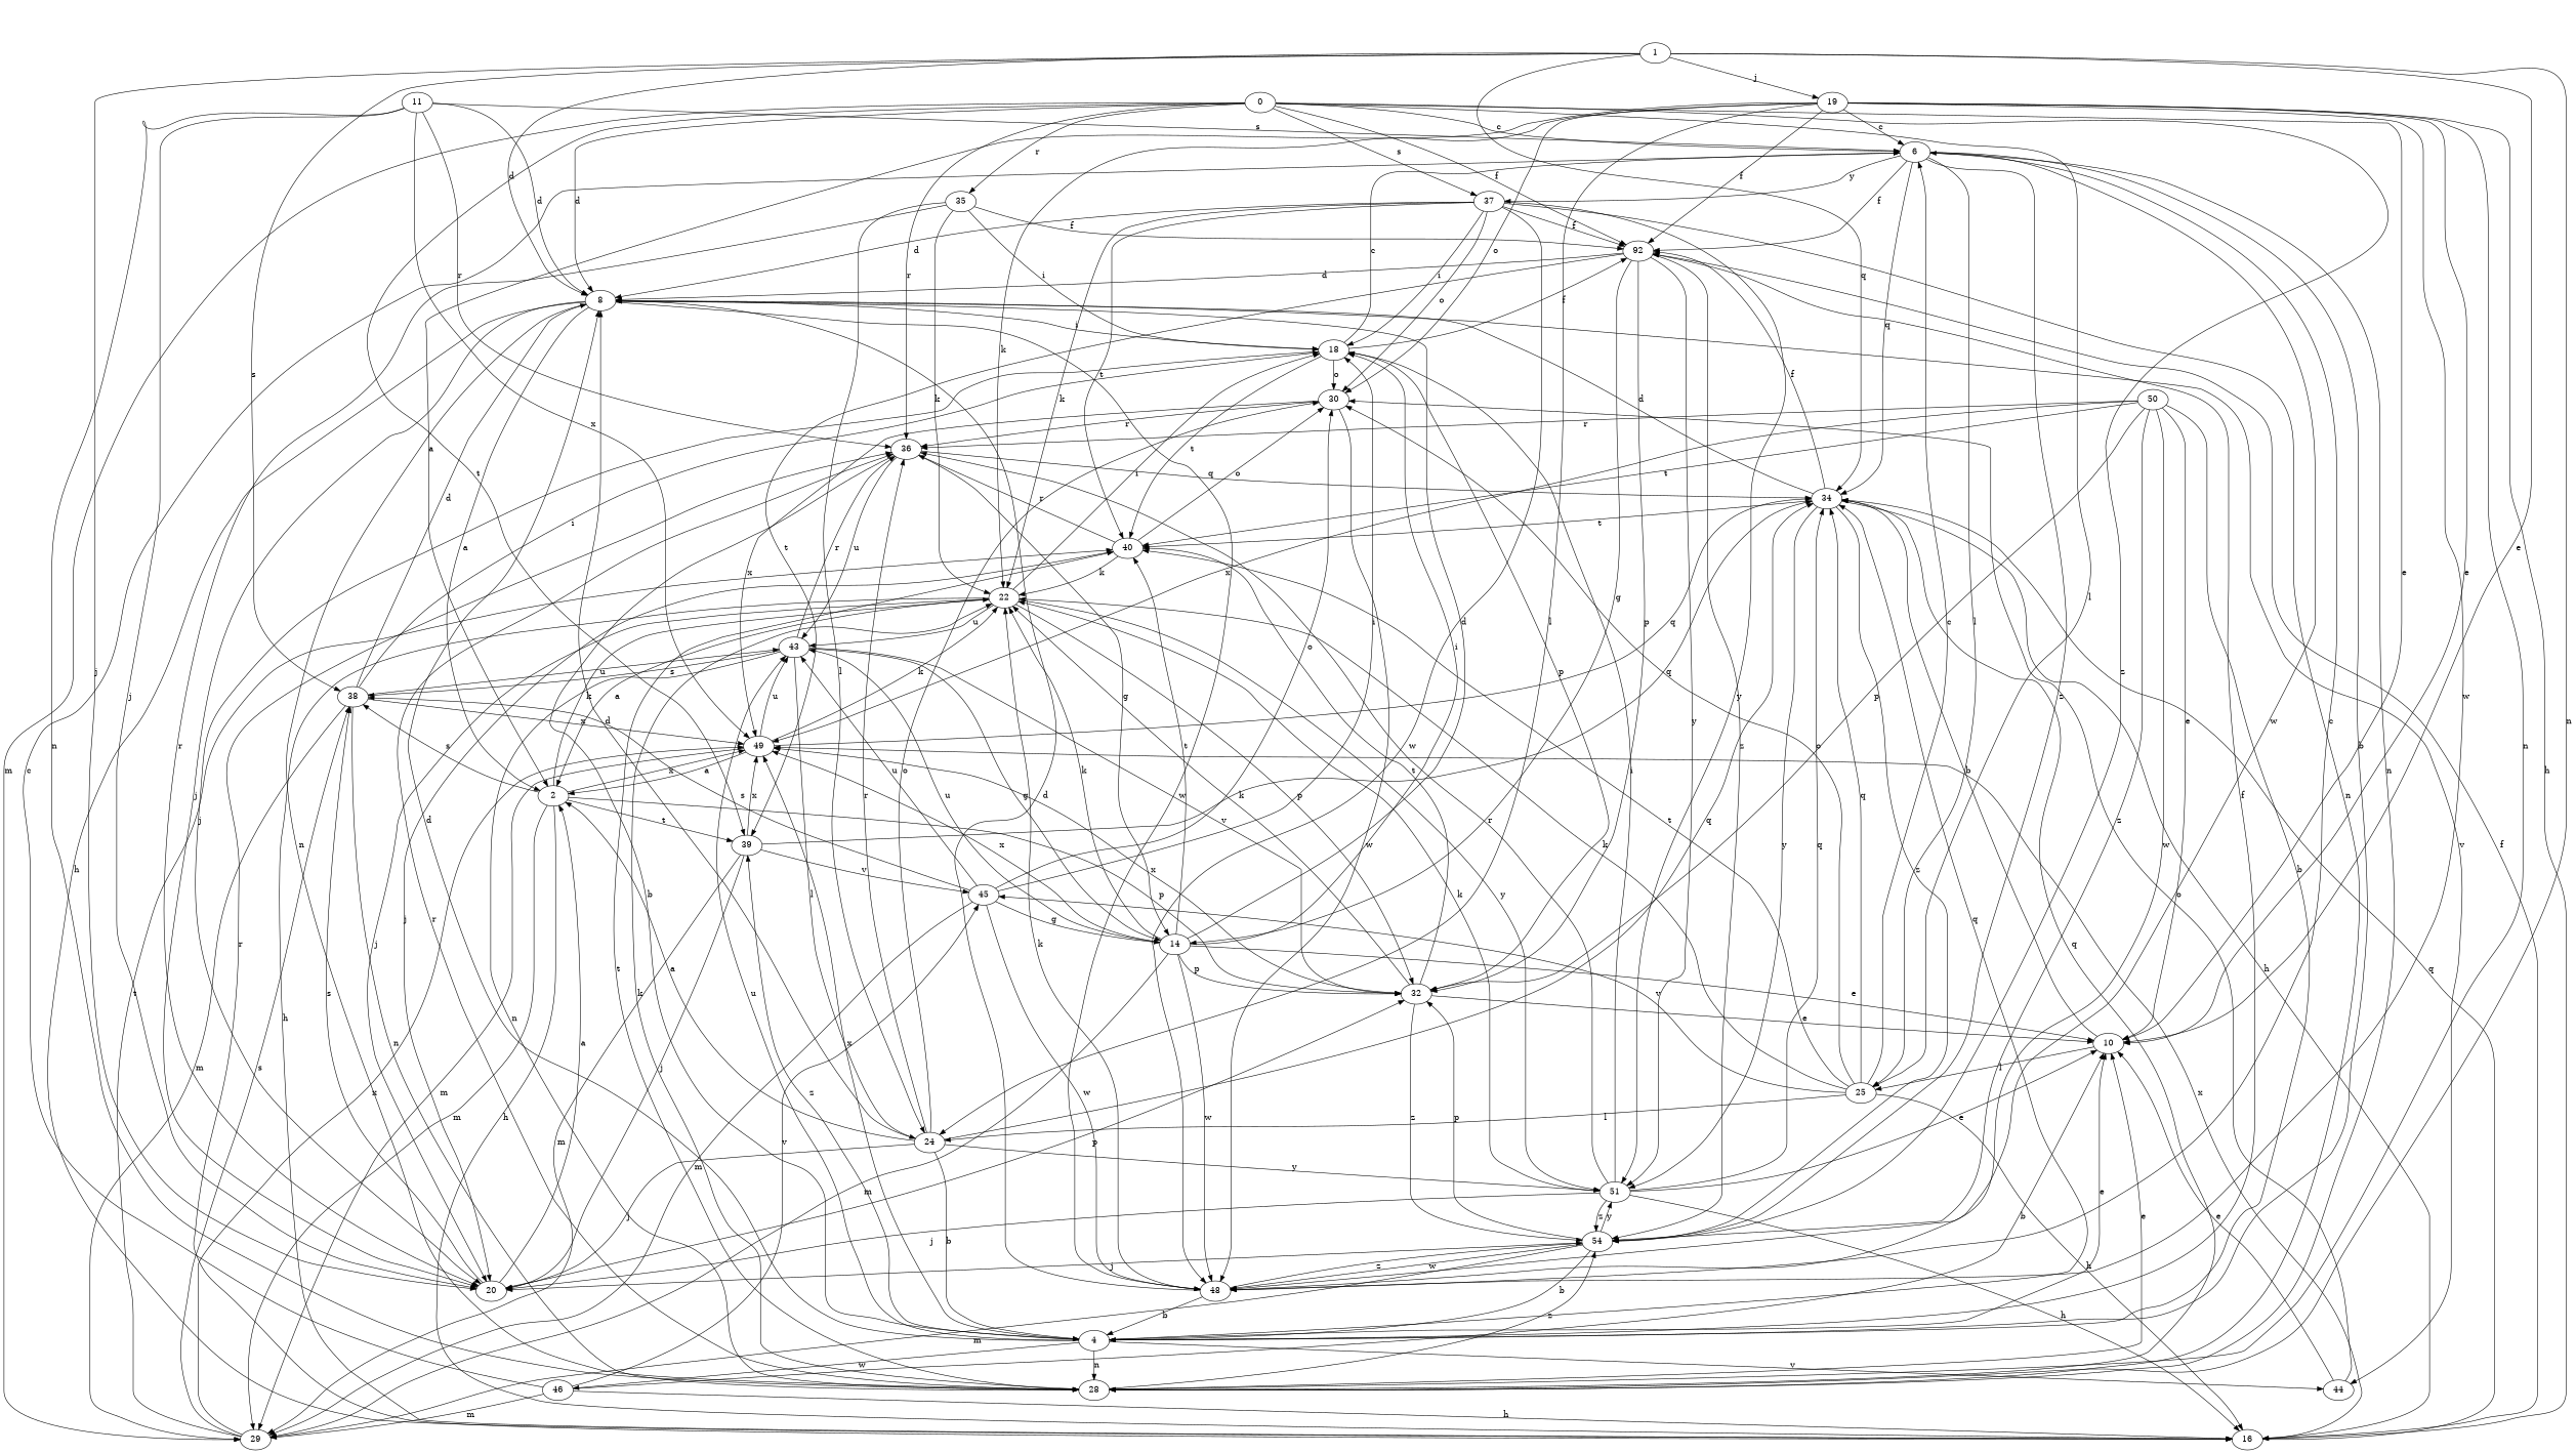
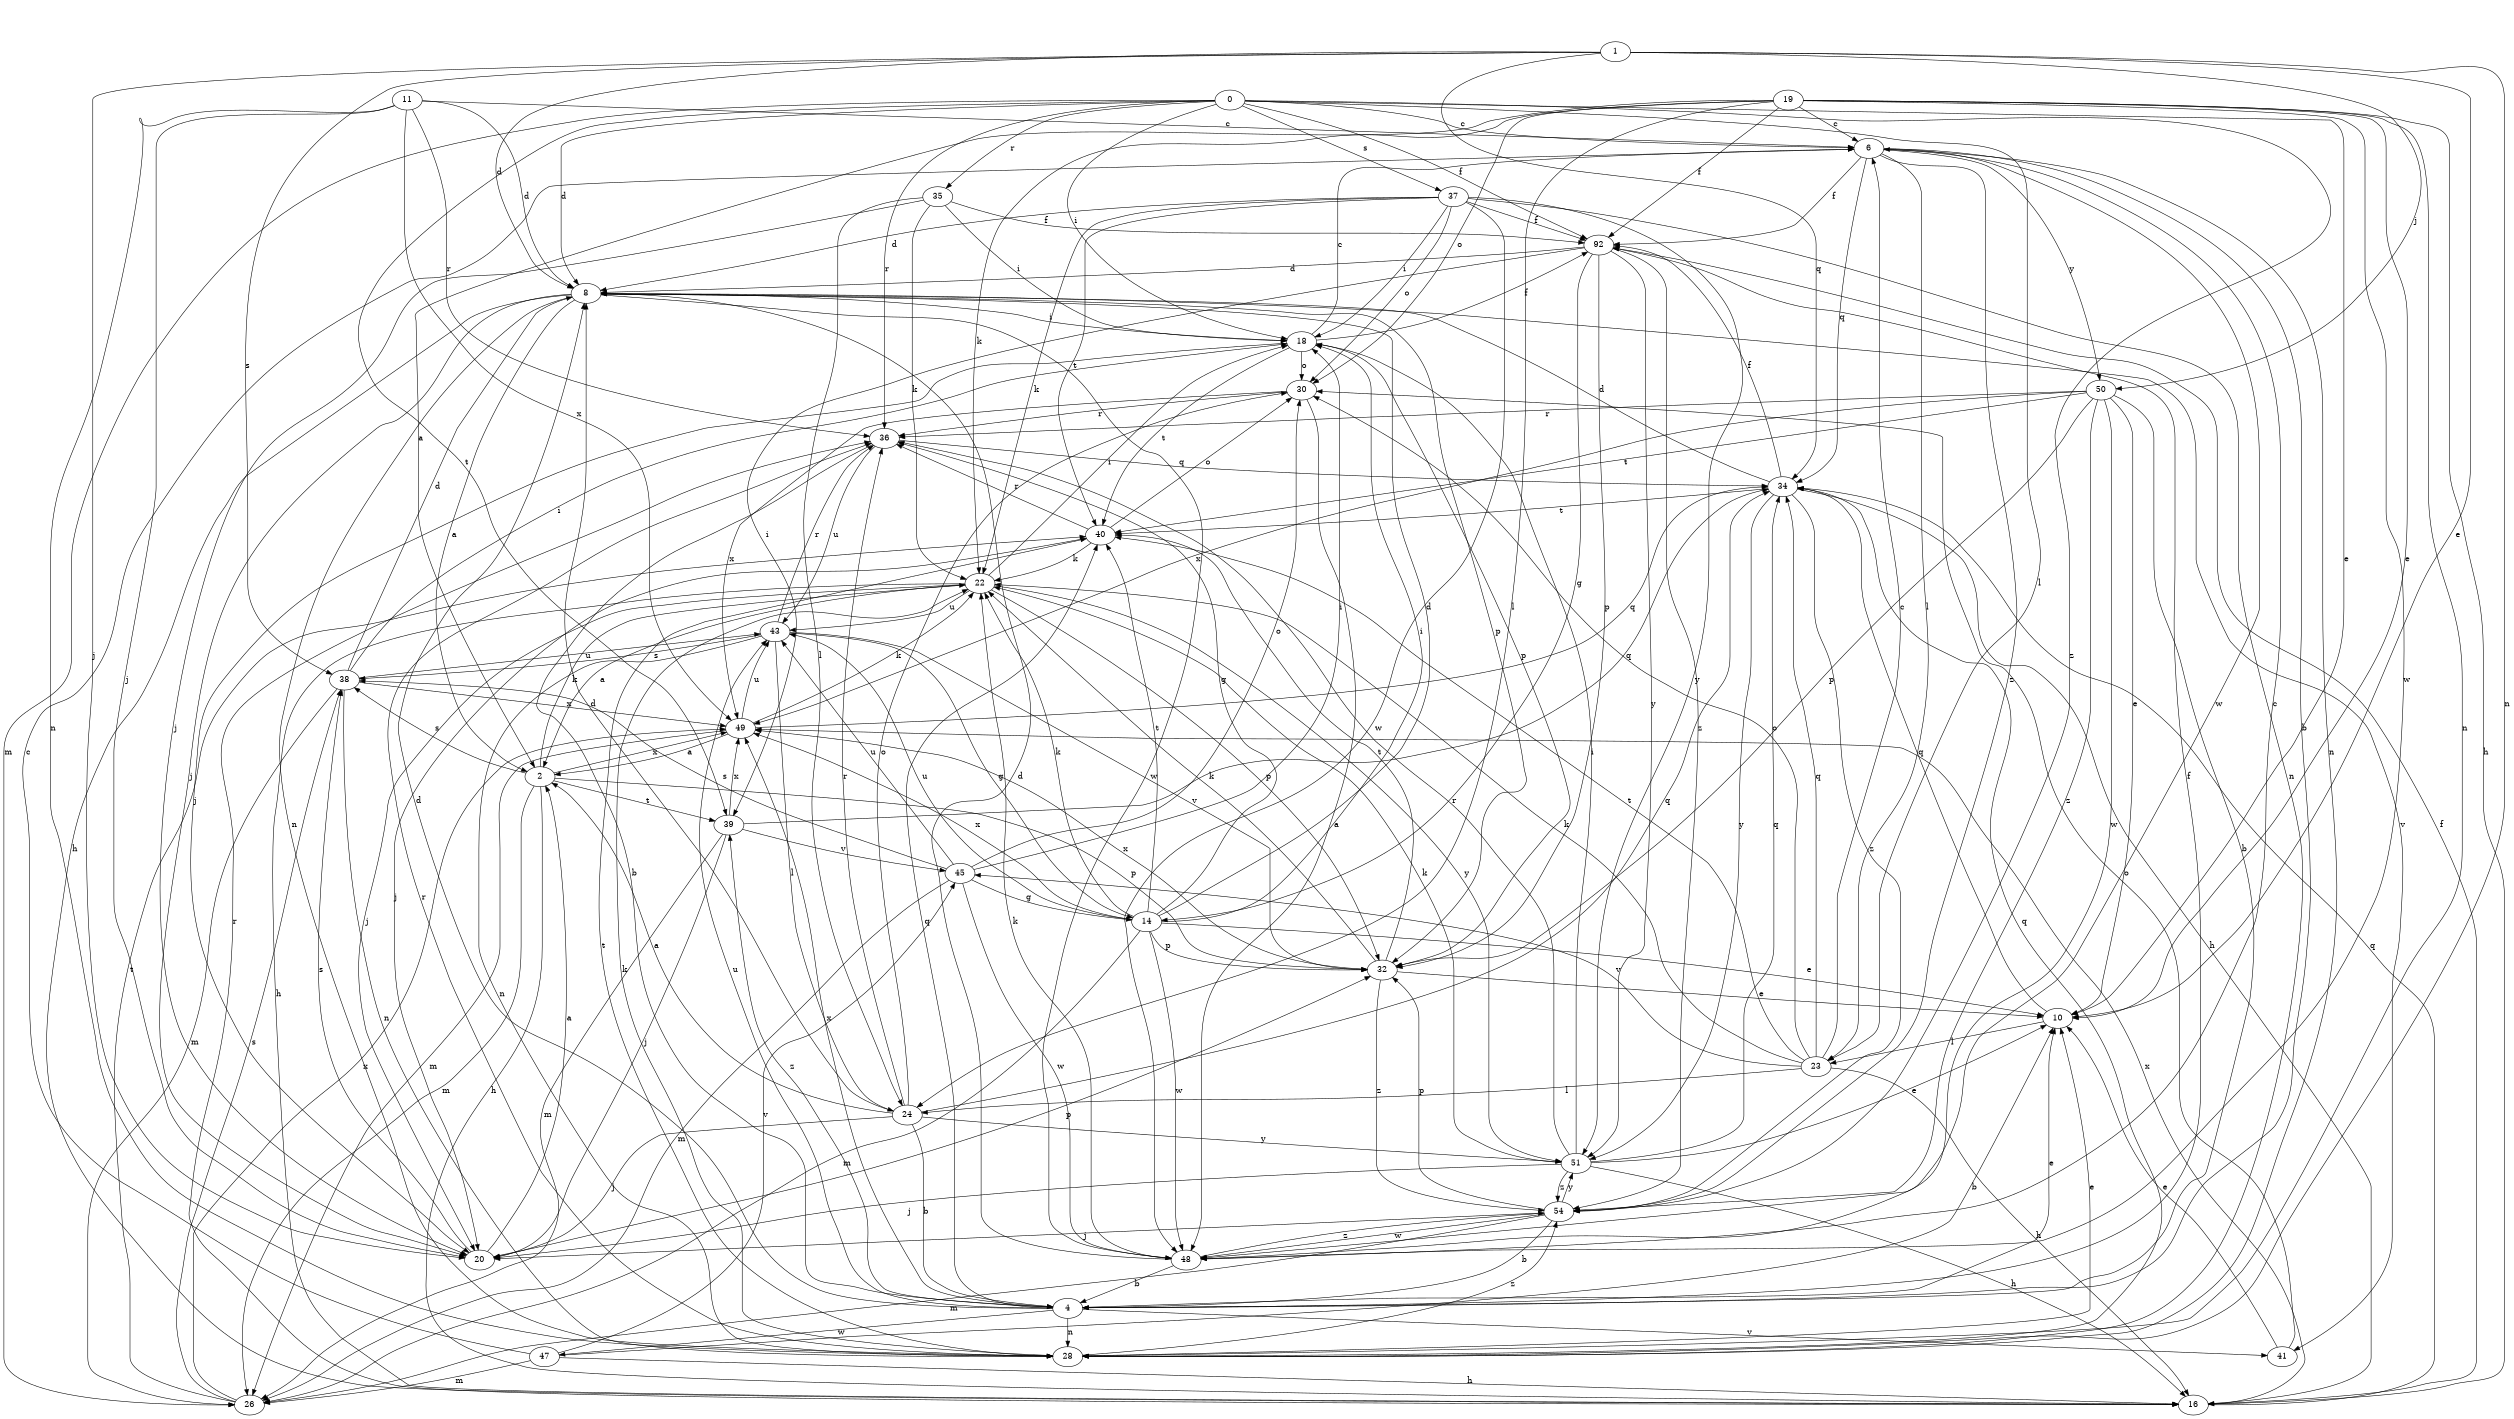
  strict digraph {
    0
    6
    8
    10
    n5 [label=92]
    18
-   23 [label=25]
-   26 [label=29]
+   23
+   26
    35
    36
    37
    39
    54
    28
    34
    4
    48
    50
    20
    2
    16
    32
-   44
+   44 [label=41]
    11
    49
    14
    51
    40
    30
    22
    24
    45
    38
    43
    1
    19
-   47 [label=46]
+   47
    0 -> 6 [label=c]
    0 -> 8 [label=d]
    0 -> 10 [label=e]
    0 -> n5 [label=f]
+   0 -> 18 [label=i]
    0 -> 23 [label=l]
    0 -> 26 [label=m]
    0 -> 35 [label=r]
    0 -> 36 [label=r]
    0 -> 37 [label=s]
    0 -> 39 [label=t]
    0 -> 54 [label=z]
    6 -> n5 [label=f]
    6 -> 23 [label=l]
    6 -> 54 [label=z]
    6 -> 28 [label=n]
    6 -> 34 [label=q]
    6 -> 4 [label=b]
    6 -> 48 [label=w]
-   6 -> 37 [label=y]
+   6 -> 50 [label=y]
    8 -> 18 [label=i]
    8 -> 28 [label=n]
    8 -> 48 [label=w]
    8 -> 20 [label=j]
    8 -> 2 [label=a]
    8 -> 16 [label=h]
+   8 -> 32 [label=p]
    8 -> 44 [label=v]
    10 -> 23 [label=l]
-   10 -> 34 [label=b]
+   10 -> 34 [label=q]
    n5 -> 8 [label=d]
-   n5 -> 39 [label=t]
+   n5 -> 39 [label=i]
    n5 -> 54 [label=z]
    n5 -> 32 [label=p]
    n5 -> 14 [label=g]
    n5 -> 51 [label=y]
    18 -> 6 [label=c]
    18 -> n5 [label=f]
    18 -> 20 [label=j]
    18 -> 32 [label=p]
    18 -> 40 [label=t]
    18 -> 30 [label=o]
    23 -> 6 [label=c]
    23 -> 34 [label=q]
    23 -> 16 [label=h]
    23 -> 40 [label=t]
    23 -> 30 [label=o]
    23 -> 22 [label=k]
    23 -> 24 [label=l]
    23 -> 45 [label=v]
    26 -> 49 [label=x]
    26 -> 40 [label=t]
    26 -> 38 [label=s]
    35 -> n5 [label=f]
    35 -> 18 [label=i]
-   35 -> 20 [label=r]
+   35 -> 20 [label=j]
    35 -> 22 [label=k]
    35 -> 24 [label=l]
    36 -> 34 [label=q]
    36 -> 4 [label=b]
-   36 -> 14 [label=g]
+   14 -> 36 [label=g]
    36 -> 43 [label=u]
    37 -> 8 [label=d]
    37 -> n5 [label=f]
    37 -> 18 [label=i]
    37 -> 28 [label=n]
    37 -> 48 [label=w]
    37 -> 51 [label=y]
    37 -> 40 [label=t]
    37 -> 30 [label=o]
    37 -> 22 [label=k]
    39 -> 26 [label=m]
    39 -> 34 [label=q]
    39 -> 20 [label=j]
    39 -> 49 [label=x]
    39 -> 45 [label=v]
    54 -> 26 [label=m]
    54 -> 4 [label=b]
    54 -> 48 [label=w]
    54 -> 20 [label=j]
    54 -> 32 [label=p]
    54 -> 51 [label=y]
    28 -> 10 [label=e]
    28 -> 36 [label=r]
    28 -> 54 [label=z]
    28 -> 34 [label=q]
    28 -> 40 [label=t]
    28 -> 22 [label=k]
    34 -> 8 [label=d]
    34 -> n5 [label=f]
    34 -> 54 [label=z]
    34 -> 16 [label=h]
    34 -> 51 [label=y]
    34 -> 40 [label=t]
    4 -> 8 [label=d]
    4 -> 10 [label=e]
    4 -> n5 [label=f]
    4 -> 39 [label=z]
    4 -> 28 [label=n]
-   4 -> 34 [label=q]
+   4 -> 40 [label=q]
    4 -> 44 [label=v]
    4 -> 49 [label=x]
    4 -> 43 [label=u]
    4 -> 47 [label=w]
    48 -> 6 [label=c]
    48 -> 8 [label=d]
    48 -> 54 [label=z]
    48 -> 4 [label=b]
    48 -> 22 [label=k]
    50 -> 10 [label=e]
    50 -> 36 [label=r]
    50 -> 54 [label=z]
    50 -> 4 [label=b]
    50 -> 48 [label=w]
    50 -> 32 [label=p]
    50 -> 49 [label=x]
    50 -> 40 [label=t]
    20 -> 2 [label=a]
    20 -> 32 [label=p]
    20 -> 38 [label=s]
    2 -> 26 [label=m]
    2 -> 39 [label=t]
    2 -> 16 [label=h]
    2 -> 32 [label=p]
    2 -> 49 [label=x]
    2 -> 22 [label=k]
    2 -> 38 [label=s]
    16 -> n5 [label=f]
    16 -> 36 [label=r]
    16 -> 34 [label=q]
    16 -> 49 [label=x]
    32 -> 10 [label=e]
    32 -> 54 [label=z]
    32 -> 49 [label=x]
    32 -> 40 [label=t]
    32 -> 22 [label=k]
    44 -> 10 [label=e]
    44 -> 30 [label=o]
-   11 -> 6 [label=s]
+   11 -> 6 [label=c]
    11 -> 8 [label=d]
    11 -> 36 [label=r]
    11 -> 28 [label=n]
    11 -> 20 [label=j]
    11 -> 49 [label=x]
    49 -> 26 [label=m]
    49 -> 34 [label=q]
    49 -> 2 [label=a]
    49 -> 22 [label=k]
    49 -> 43 [label=u]
    14 -> 8 [label=d]
    14 -> 10 [label=e]
    14 -> 18 [label=i]
    14 -> 26 [label=m]
    14 -> 48 [label=w]
    14 -> 32 [label=p]
    14 -> 49 [label=x]
    14 -> 40 [label=t]
    14 -> 22 [label=k]
    14 -> 43 [label=u]
    51 -> 10 [label=e]
    51 -> 18 [label=i]
    51 -> 36 [label=r]
    51 -> 54 [label=z]
    51 -> 34 [label=q]
    51 -> 20 [label=j]
    51 -> 16 [label=h]
    51 -> 22 [label=k]
    40 -> 36 [label=r]
    40 -> 20 [label=j]
    40 -> 30 [label=o]
    40 -> 22 [label=k]
    30 -> 36 [label=r]
-   30 -> 48 [label=w]
+   30 -> 48 [label=a]
    30 -> 49 [label=x]
    22 -> 18 [label=i]
    22 -> 20 [label=j]
    22 -> 2 [label=a]
    22 -> 16 [label=h]
    22 -> 32 [label=p]
    22 -> 51 [label=y]
    22 -> 43 [label=u]
    24 -> 8 [label=d]
    24 -> 36 [label=r]
    24 -> 34 [label=q]
    24 -> 4 [label=b]
    24 -> 20 [label=j]
    24 -> 2 [label=a]
    24 -> 51 [label=y]
    24 -> 30 [label=o]
    45 -> 18 [label=i]
    45 -> 26 [label=m]
    45 -> 48 [label=w]
    45 -> 14 [label=g]
    45 -> 30 [label=o]
    45 -> 38 [label=s]
    45 -> 43 [label=u]
    38 -> 8 [label=d]
    38 -> 18 [label=i]
    38 -> 26 [label=m]
    38 -> 28 [label=n]
    38 -> 49 [label=x]
    38 -> 43 [label=u]
    43 -> 36 [label=r]
    43 -> 28 [label=n]
    43 -> 32 [label=v]
    43 -> 14 [label=g]
    43 -> 24 [label=l]
    43 -> 38 [label=s]
    1 -> 8 [label=d]
    1 -> 10 [label=e]
    1 -> 28 [label=n]
    1 -> 34 [label=q]
    1 -> 20 [label=j]
    1 -> 38 [label=s]
-   1 -> 19 [label=j]
+   1 -> 50 [label=j]
    19 -> 6 [label=c]
    19 -> 10 [label=e]
    19 -> n5 [label=f]
    19 -> 28 [label=n]
    19 -> 48 [label=w]
    19 -> 2 [label=a]
    19 -> 16 [label=h]
    19 -> 30 [label=o]
    19 -> 22 [label=k]
    19 -> 24 [label=l]
    47 -> 6 [label=c]
    47 -> 10 [label=b]
    47 -> 26 [label=m]
    47 -> 16 [label=h]
    47 -> 45 [label=v]
  }
